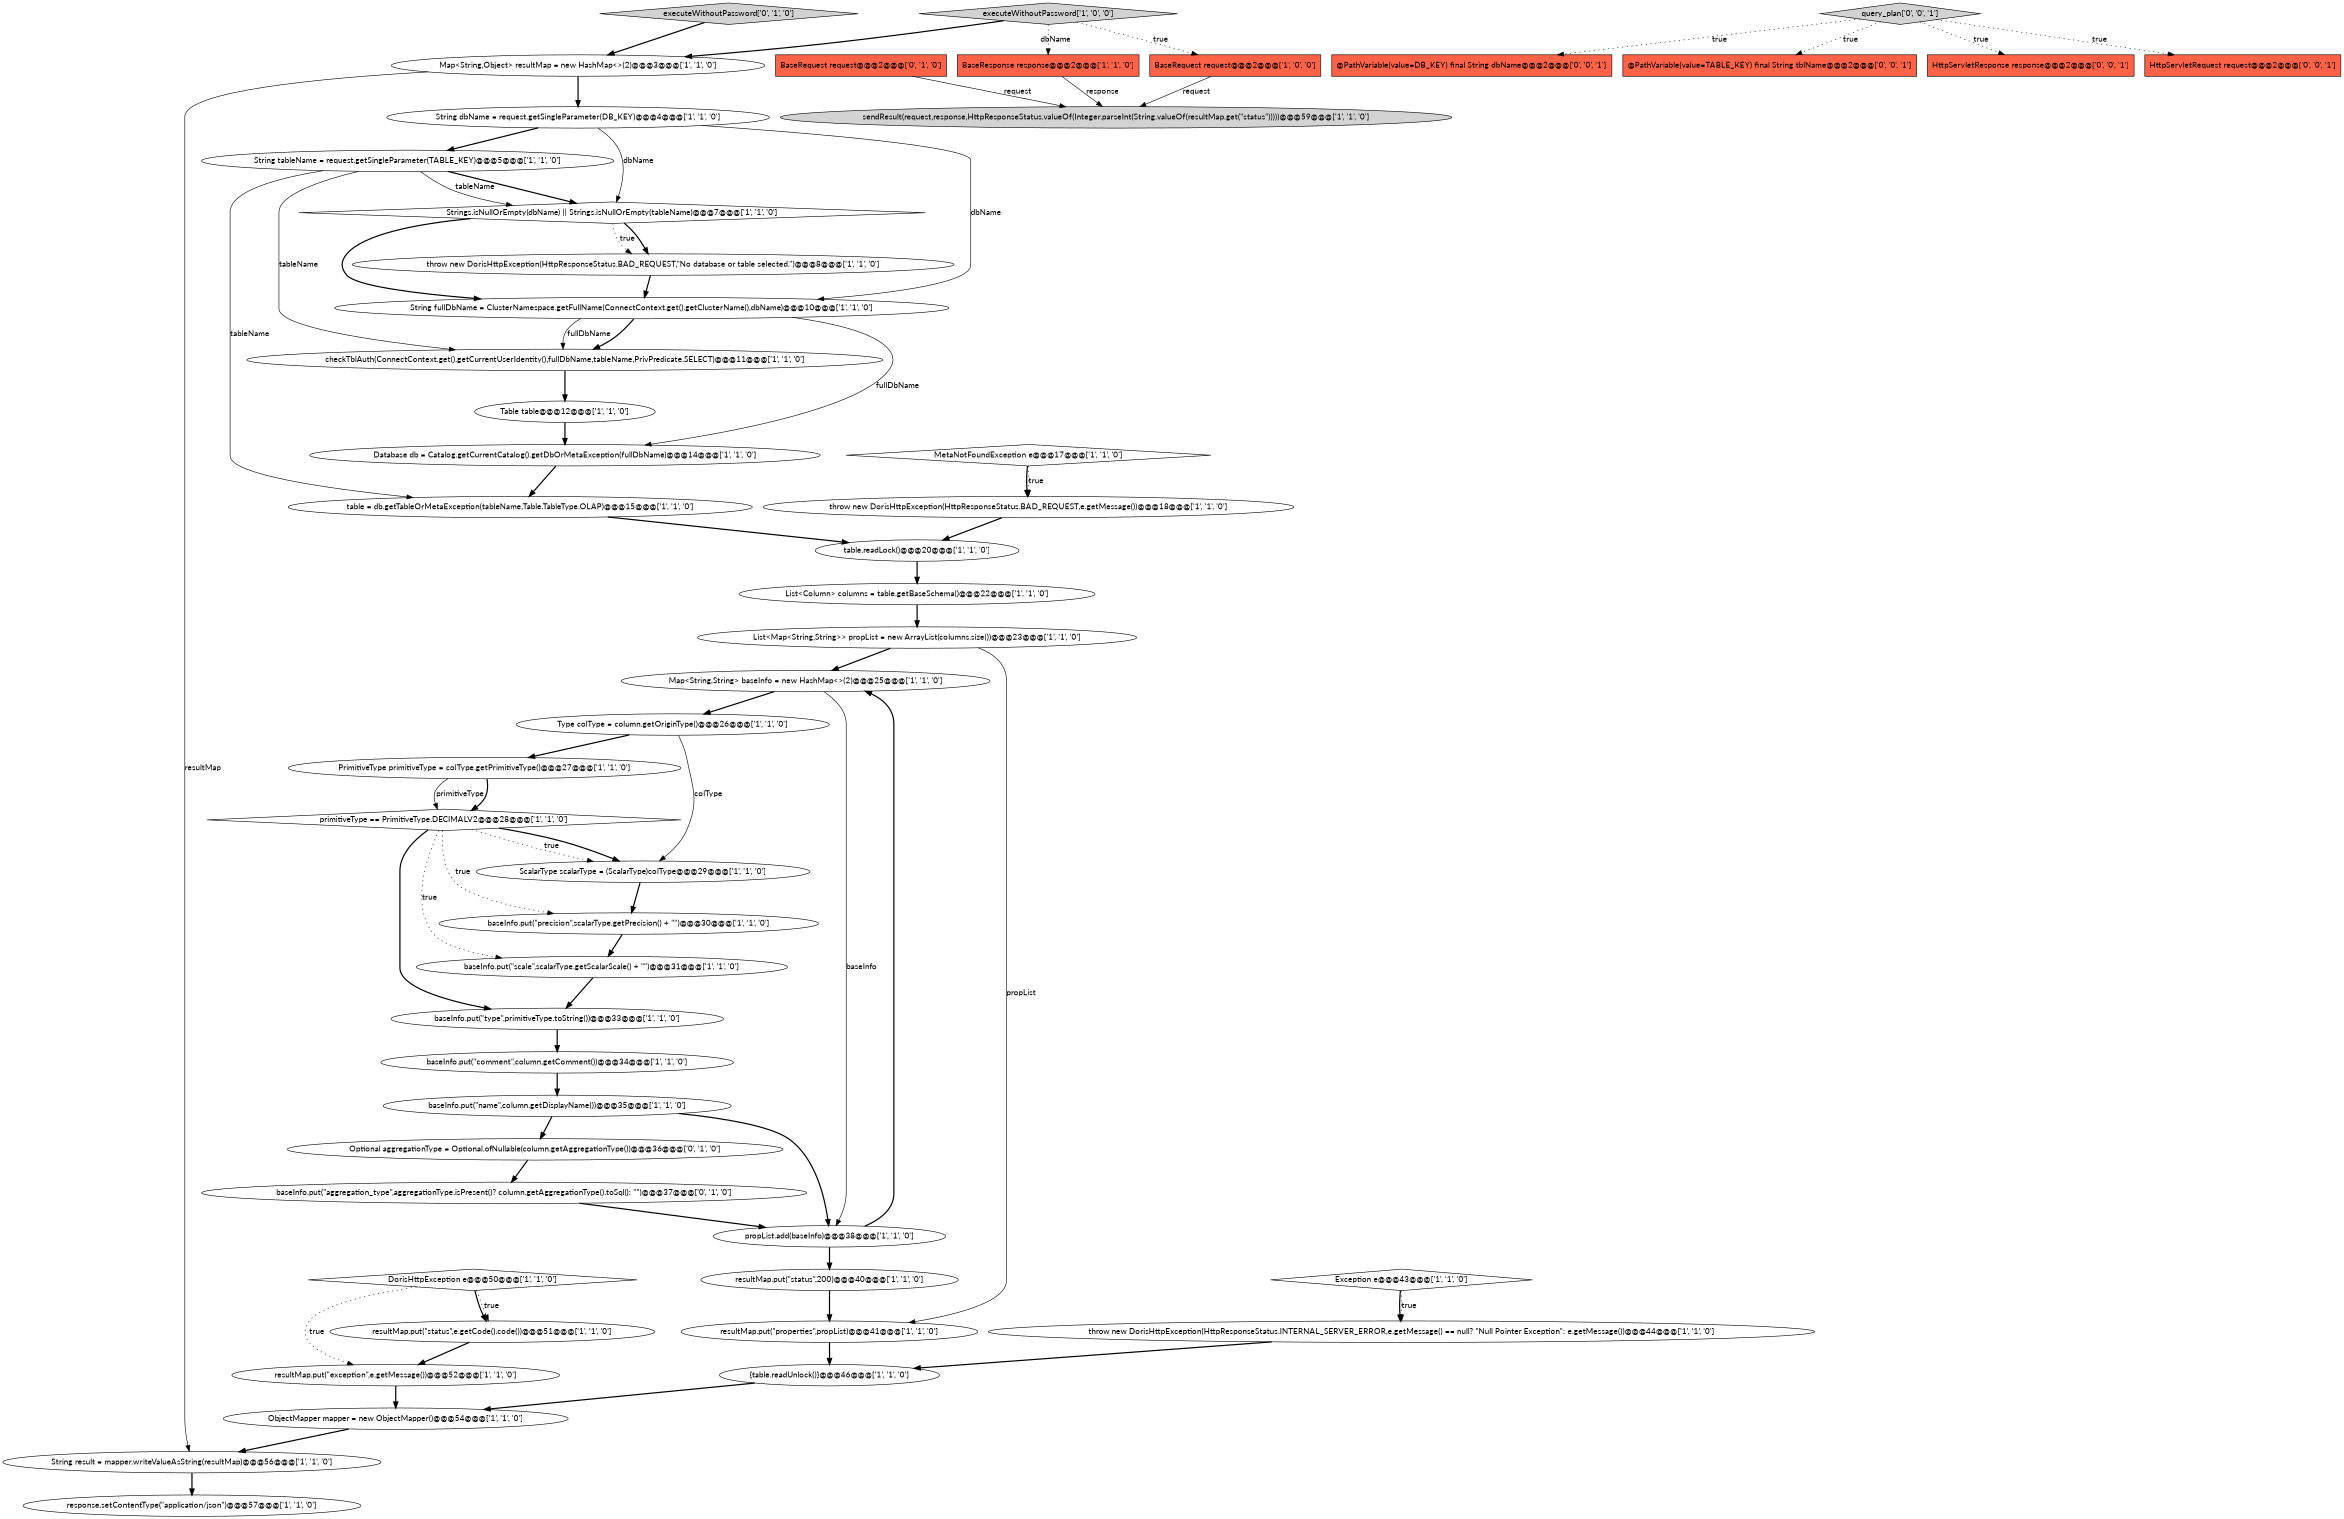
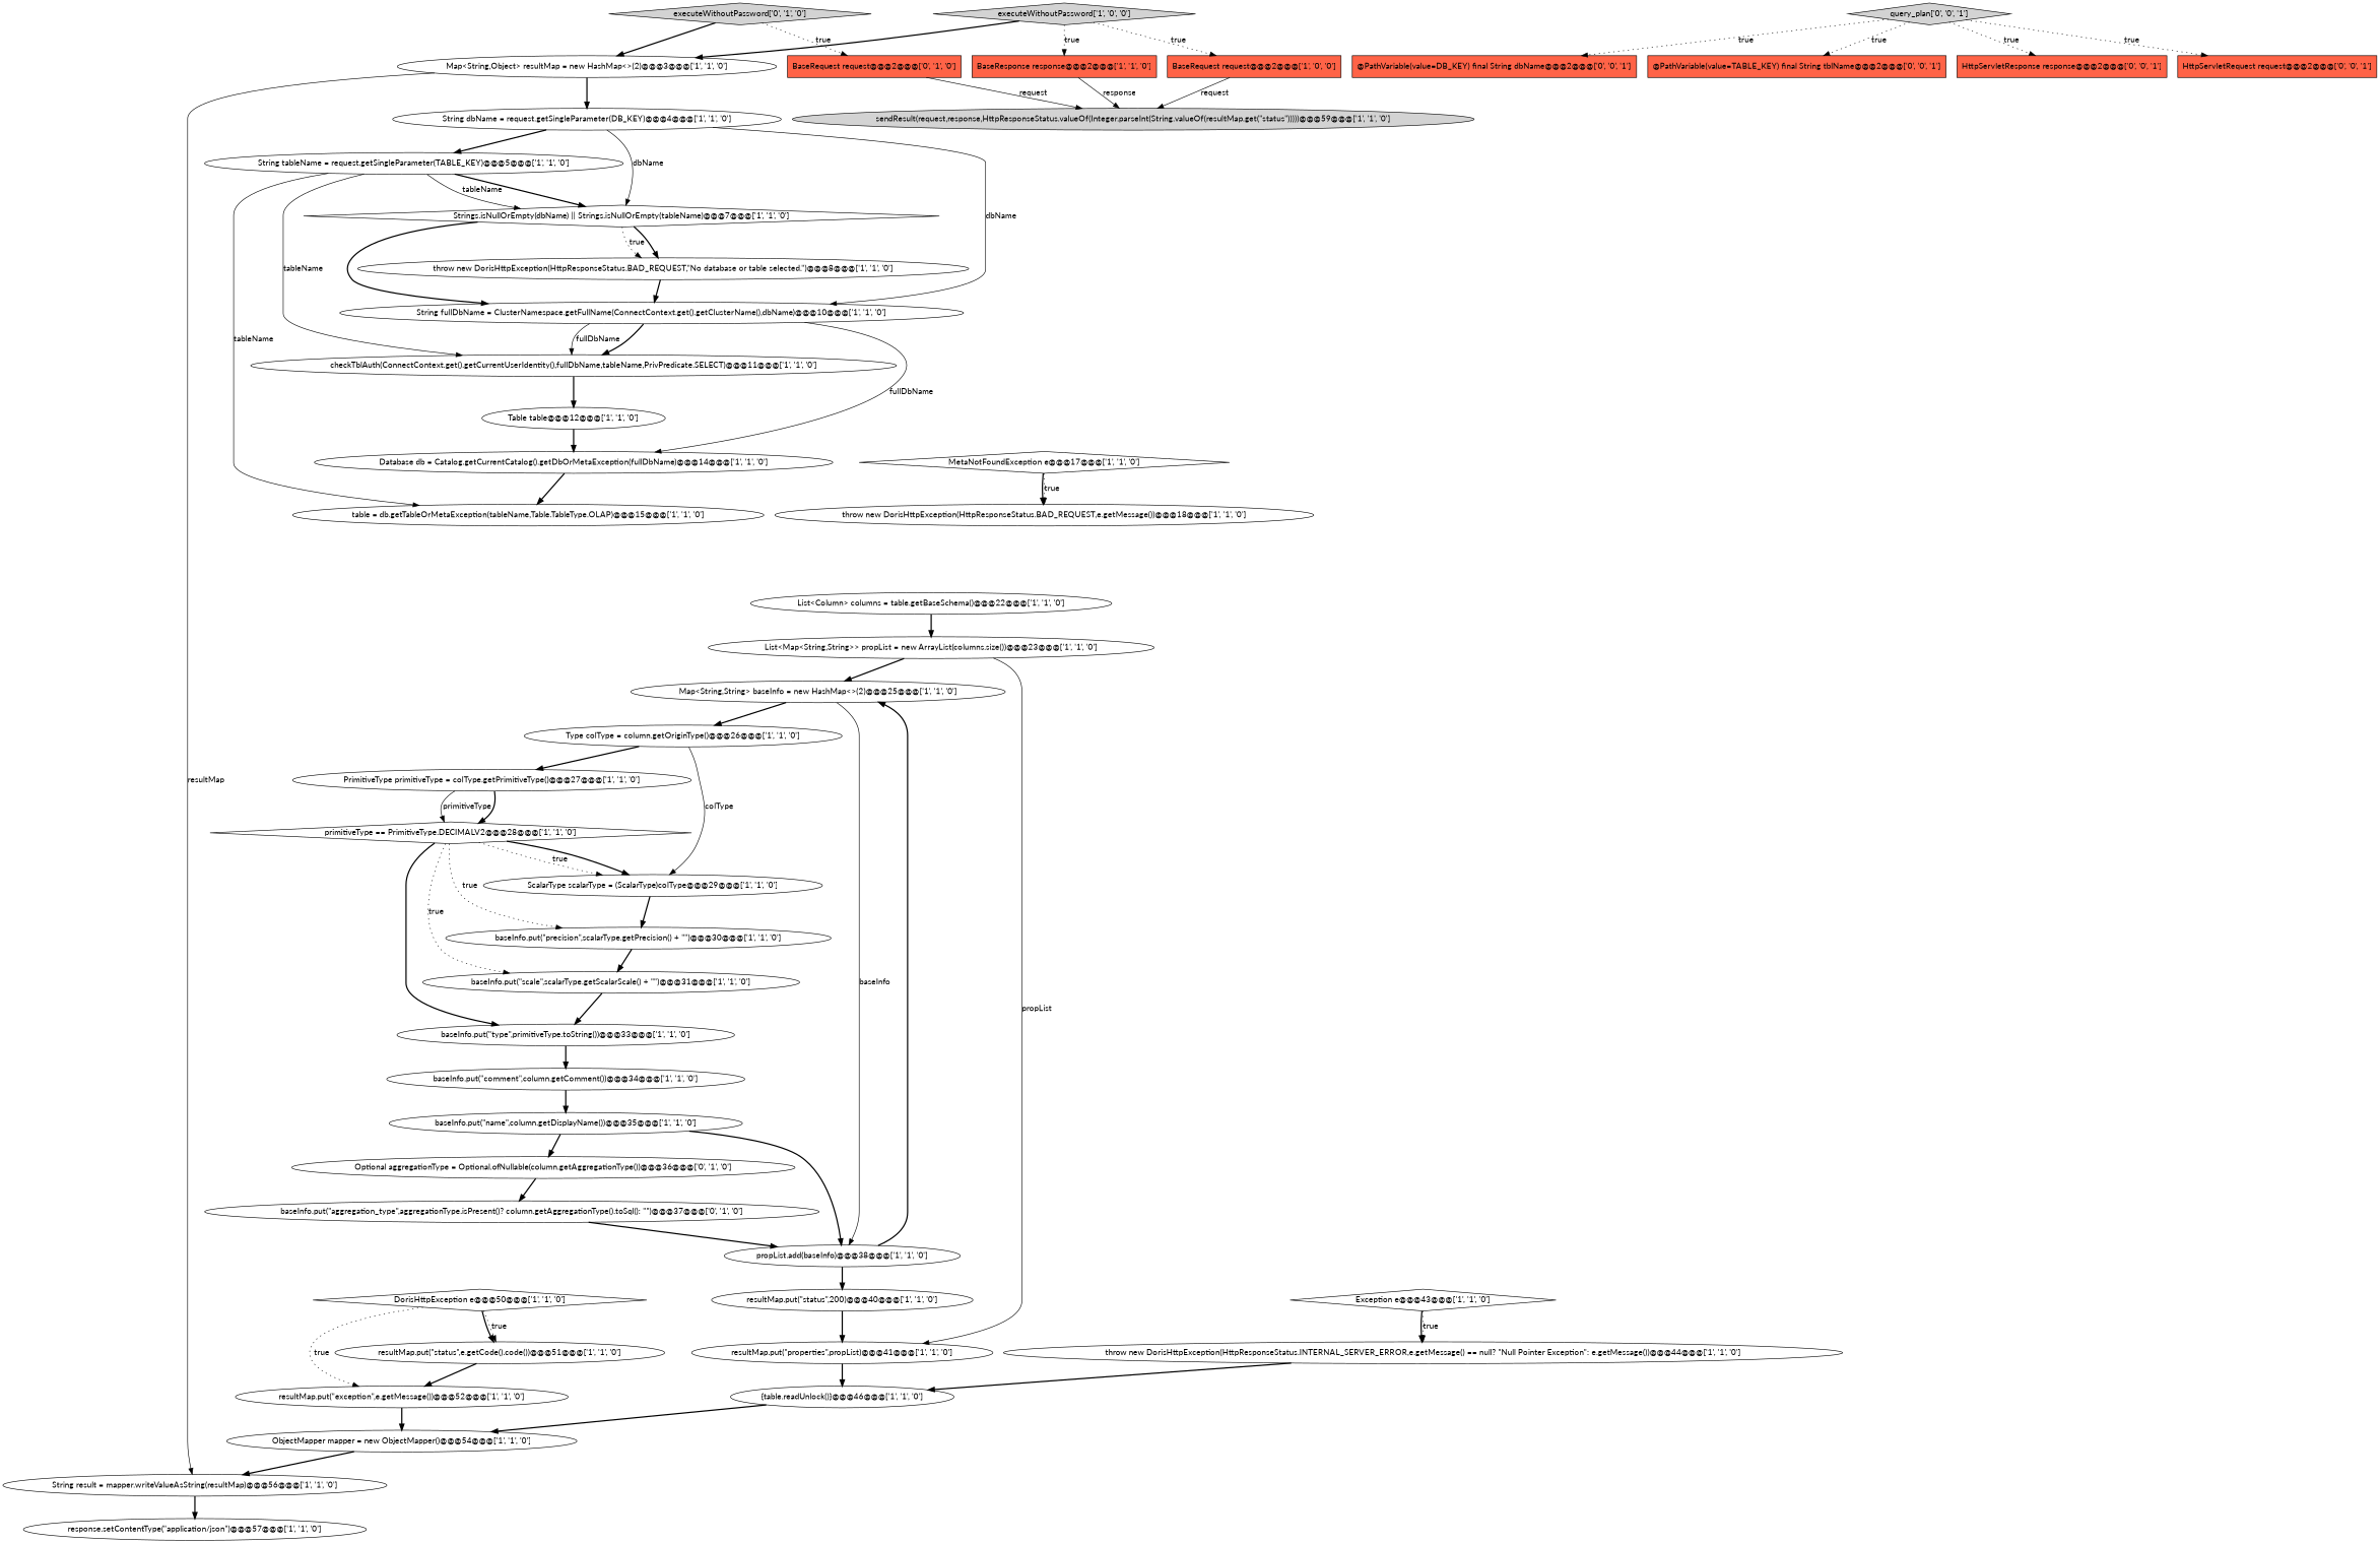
  digraph {
    fontname=Lato
    node [fillcolor=white fontname=Lato shape=ellipse style=filled]
    edge [fontname=Lato style=bold]
    n1 [label="Map<String,Object> resultMap = new HashMap<>(2)@@@3@@@['1', '1', '0']"]
    n2 [label="String dbName = request.getSingleParameter(DB_KEY)@@@4@@@['1', '1', '0']"]
    n3 [label="String result = mapper.writeValueAsString(resultMap)@@@56@@@['1', '1', '0']"]
    n4 [label="String fullDbName = ClusterNamespace.getFullName(ConnectContext.get().getClusterName(),dbName)@@@10@@@['1', '1', '0']"]
    n5 [label="String tableName = request.getSingleParameter(TABLE_KEY)@@@5@@@['1', '1', '0']"]
    n6 [label="Strings.isNullOrEmpty(dbName) || Strings.isNullOrEmpty(tableName)@@@7@@@['1', '1', '0']" shape=diamond]
    n7 [label="response.setContentType(\"application/json\")@@@57@@@['1', '1', '0']"]
    n8 [label="throw new DorisHttpException(HttpResponseStatus.INTERNAL_SERVER_ERROR,e.getMessage() == null? \"Null Pointer Exception\": e.getMessage())@@@44@@@['1', '1', '0']"]
    n9 [label="{table.readUnlock()}@@@46@@@['1', '1', '0']"]
    n10 [label="ObjectMapper mapper = new ObjectMapper()@@@54@@@['1', '1', '0']"]
    n11 [label="baseInfo.put(\"name\",column.getDisplayName())@@@35@@@['1', '1', '0']"]
    n12 [label="Optional aggregationType = Optional.ofNullable(column.getAggregationType())@@@36@@@['0', '1', '0']"]
    n13 [label="propList.add(baseInfo)@@@38@@@['1', '1', '0']"]
    n14 [label="baseInfo.put(\"aggregation_type\",aggregationType.isPresent()? column.getAggregationType().toSql(): \"\")@@@37@@@['0', '1', '0']"]
    n15 [label="Map<String,String> baseInfo = new HashMap<>(2)@@@25@@@['1', '1', '0']"]
    n16 [label="resultMap.put(\"status\",200)@@@40@@@['1', '1', '0']"]
    n17 [label="Type colType = column.getOriginType()@@@26@@@['1', '1', '0']"]
    n18 [label="PrimitiveType primitiveType = colType.getPrimitiveType()@@@27@@@['1', '1', '0']"]
    n19 [label="ScalarType scalarType = (ScalarType)colType@@@29@@@['1', '1', '0']"]
    n20 [label="primitiveType == PrimitiveType.DECIMALV2@@@28@@@['1', '1', '0']" shape=diamond]
    n21 [label="baseInfo.put(\"precision\",scalarType.getPrecision() + \"\")@@@30@@@['1', '1', '0']"]
    n22 [label="throw new DorisHttpException(HttpResponseStatus.BAD_REQUEST,e.getMessage())@@@18@@@['1', '1', '0']"]
-   n23 [label="table.readLock()@@@20@@@['1', '1', '0']"]
    n24 [label="List<Column> columns = table.getBaseSchema()@@@22@@@['1', '1', '0']"]
    n25 [label="Table table@@@12@@@['1', '1', '0']"]
    n26 [label="Database db = Catalog.getCurrentCatalog().getDbOrMetaException(fullDbName)@@@14@@@['1', '1', '0']"]
    n27 [label="table = db.getTableOrMetaException(tableName,Table.TableType.OLAP)@@@15@@@['1', '1', '0']"]
    n28 [label="Exception e@@@43@@@['1', '1', '0']" shape=diamond]
    n29 [fillcolor=lightgray label="executeWithoutPassword['0', '1', '0']" shape=diamond]
    n30 [fillcolor=tomato label="BaseRequest request@@@2@@@['0', '1', '0']" shape=box]
    n31 [fillcolor=lightgray label="sendResult(request,response,HttpResponseStatus.valueOf(Integer.parseInt(String.valueOf(resultMap.get(\"status\")))))@@@59@@@['1', '1', '0']"]
    n32 [fillcolor=tomato label="BaseResponse response@@@2@@@['1', '1', '0']" shape=box]
    n33 [label="baseInfo.put(\"type\",primitiveType.toString())@@@33@@@['1', '1', '0']"]
    n34 [label="baseInfo.put(\"scale\",scalarType.getScalarScale() + \"\")@@@31@@@['1', '1', '0']"]
    n35 [label="baseInfo.put(\"comment\",column.getComment())@@@34@@@['1', '1', '0']"]
    n36 [label="DorisHttpException e@@@50@@@['1', '1', '0']" shape=diamond]
    n37 [label="resultMap.put(\"status\",e.getCode().code())@@@51@@@['1', '1', '0']"]
    n38 [label="resultMap.put(\"exception\",e.getMessage())@@@52@@@['1', '1', '0']"]
    n39 [label="checkTblAuth(ConnectContext.get().getCurrentUserIdentity(),fullDbName,tableName,PrivPredicate.SELECT)@@@11@@@['1', '1', '0']"]
    n40 [fillcolor=tomato label="@PathVariable(value=DB_KEY) final String dbName@@@2@@@['0', '0', '1']" shape=box]
    n41 [fillcolor=tomato label="@PathVariable(value=TABLE_KEY) final String tblName@@@2@@@['0', '0', '1']" shape=box]
    n42 [label="List<Map<String,String>> propList = new ArrayList(columns.size())@@@23@@@['1', '1', '0']"]
    n43 [label="resultMap.put(\"properties\",propList)@@@41@@@['1', '1', '0']"]
    n44 [fillcolor=lightgray label="executeWithoutPassword['1', '0', '0']" shape=diamond]
    n45 [fillcolor=tomato label="BaseRequest request@@@2@@@['1', '0', '0']" shape=box]
    n46 [label="throw new DorisHttpException(HttpResponseStatus.BAD_REQUEST,\"No database or table selected.\")@@@8@@@['1', '1', '0']"]
    n47 [fillcolor=tomato label="HttpServletResponse response@@@2@@@['0', '0', '1']" shape=box]
    n48 [label="MetaNotFoundException e@@@17@@@['1', '1', '0']" shape=diamond]
    n49 [fillcolor=lightgray label="query_plan['0', '0', '1']" shape=diamond]
    n50 [fillcolor=tomato label="HttpServletRequest request@@@2@@@['0', '0', '1']" shape=box]
    n1 -> n2
    n1 -> n3 [label=resultMap style=solid]
    n2 -> n4 [label=dbName style=solid]
    n2 -> n5
    n2 -> n6 [label=dbName style=solid]
    n3 -> n7
    n4 -> n26 [label=fullDbName style=solid]
    n4 -> n39
    n4 -> n39 [label=fullDbName style=solid]
    n5 -> n6
    n5 -> n6 [label=tableName style=solid]
    n5 -> n27 [label=tableName style=solid]
    n5 -> n39 [label=tableName style=solid]
    n6 -> n4
    n6 -> n46 [label=true style=dotted]
    n6 -> n46
    n8 -> n9
    n9 -> n10
    n10 -> n3
    n11 -> n12
    n11 -> n13
    n12 -> n14
    n13 -> n15
    n13 -> n16
    n14 -> n13
    n15 -> n13 [label=baseInfo style=solid]
    n15 -> n17
    n16 -> n43
    n17 -> n18
    n17 -> n19 [label=colType style=solid]
    n18 -> n20 [label=primitiveType style=solid]
    n18 -> n20
    n19 -> n21
    n20 -> n19
    n20 -> n19 [label=true style=dotted]
    n20 -> n21 [label=true style=dotted]
    n20 -> n33
    n20 -> n34 [label=true style=dotted]
    n21 -> n34
-   n22 -> n23
-   n23 -> n24
    n24 -> n42
    n25 -> n26
    n26 -> n27
-   n27 -> n23
    n28 -> n8 [label=true style=dotted]
    n28 -> n8
    n29 -> n1
+   n29 -> n30 [label=true style=dotted]
    n30 -> n31 [label=request style=solid]
    n32 -> n31 [label=response style=solid]
    n33 -> n35
    n34 -> n33
    n35 -> n11
    n36 -> n37 [label=true style=dotted]
    n36 -> n37
    n36 -> n38 [label=true style=dotted]
    n37 -> n38
    n38 -> n10
    n39 -> n25
    n42 -> n15
    n42 -> n43 [label=propList style=solid]
    n43 -> n9
    n44 -> n1
-   n44 -> n32 [label=dbName style=dotted]
+   n44 -> n32 [label=true style=dotted]
    n44 -> n45 [label=true style=dotted]
    n45 -> n31 [label=request style=solid]
    n46 -> n4
    n48 -> n22 [label=true style=dotted]
    n48 -> n22
    n49 -> n40 [label=true style=dotted]
    n49 -> n41 [label=true style=dotted]
    n49 -> n47 [label=true style=dotted]
    n49 -> n50 [label=true style=dotted]
  }
